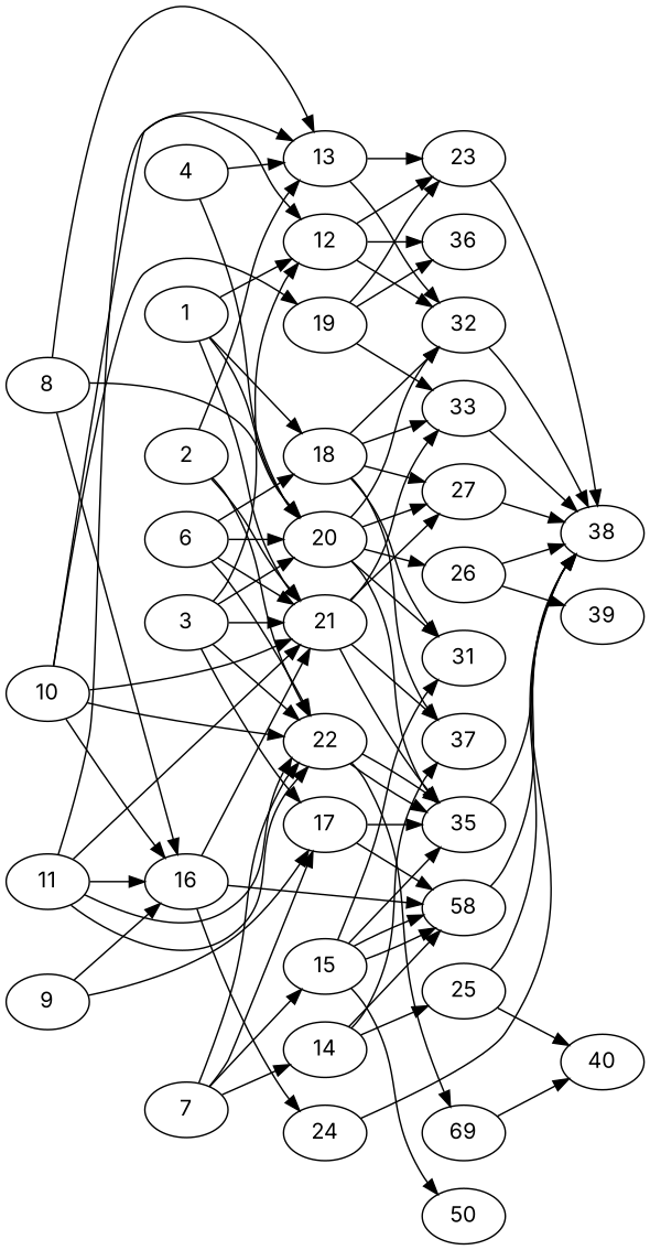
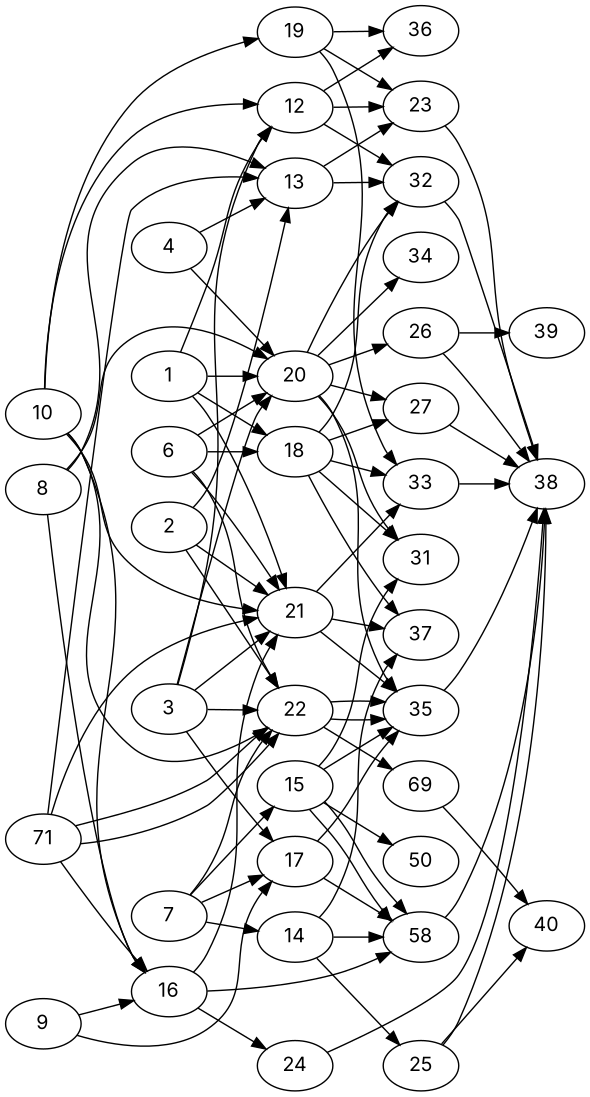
  digraph {
    fontname=Inter
    rankdir=LR
    node [alpha=0.19 fontname=Inter]
    edge [fontname=Inter]
    1 [alpha=0.05 expect_size=14306304]
    12 [alpha=0.00 expect_size=33544192]
    18 [alpha=0.01 expect_size=5926912]
    20 [alpha=0.10 expect_size=16446464]
    21 [alpha=0.12 expect_size=16027648]
    23 [expect_size=6906880]
    32 [alpha=0.14 expect_size=25550848]
    36 [alpha=0.10 expect_size=10601472]
    37 [alpha=0.10 expect_size=51985408]
    31 [alpha=0.06 expect_size=44638208]
    27 [alpha=0.06 expect_size=39928832]
    33 [alpha=0.14 expect_size=8941568]
    35 [alpha=0.05 expect_size=7035904]
    26 [alpha=0.18 expect_size=7009280]
+   34 [alpha=0.18 expect_size=6721536]
    38 [alpha=0.09 expect_size=18520064]
    39 [alpha=0.07 expect_size=20659200]
    2 [expect_size=49657856]
    13 [alpha=0.04 expect_size=31817728]
    22 [alpha=0.13 expect_size=6193152]
    n21 [expect_size=42311680 label=69]
    40 [alpha=0.10 expect_size=19002368]
    3 [alpha=0.13 expect_size=17152000]
    17 [alpha=0.20 expect_size=39255040]
    n25 [alpha=0.01 expect_size=39567360 label=58]
    4 [expect_size=40573952]
    6 [alpha=0.16 expect_size=39811072]
    7 [alpha=0.06 expect_size=34130944]
    14 [expect_size=14546944]
    15 [alpha=0.17 expect_size=12009472]
    25 [alpha=0.02 expect_size=14389248]
    n32 [alpha=0.09 expect_size=21788672 label=50]
    8 [alpha=0.18 expect_size=21325824]
    16 [alpha=0.14 expect_size=48279552]
    24 [alpha=0.00 expect_size=17117184]
    9 [alpha=0.07 expect_size=13027328]
    10 [alpha=0.20 expect_size=31828992]
    19 [alpha=0.11 expect_size=48157696]
-   11 [alpha=0.16 expect_size=21917696]
+   11 [alpha=0.16 expect_size=21917696 label=71]
    1 -> 12
    1 -> 18
    1 -> 20
    1 -> 21
    12 -> 23
    12 -> 32
    12 -> 36
    18 -> 32
    18 -> 37
    18 -> 31
    18 -> 27
    18 -> 33
    20 -> 32
    20 -> 31
    20 -> 27
    20 -> 35
    20 -> 26
+   20 -> 34
    21 -> 37
-   21 -> 27
    21 -> 33
    21 -> 35
    23 -> 38
    32 -> 38
    27 -> 38
    33 -> 38
    35 -> 38
    26 -> 38
    26 -> 39
    2 -> 21
    2 -> 13
    2 -> 22
    13 -> 23
    13 -> 32
    22 -> 35
    22 -> 35
    22 -> n21
    n21 -> 40
    3 -> 12
    3 -> 20
    3 -> 21
    3 -> 22
    3 -> 17
    17 -> 35
    17 -> n25
    n25 -> 38
    4 -> 20
    4 -> 13
    6 -> 18
    6 -> 20
    6 -> 21
    6 -> 22
    7 -> 22
    7 -> 17
    7 -> 14
    7 -> 15
    14 -> 37
    14 -> n25
    14 -> 25
    15 -> 31
    15 -> 35
    15 -> n25
    15 -> n25
    15 -> n32
    25 -> 38
    25 -> 40
    8 -> 20
    8 -> 13
    8 -> 16
    16 -> 21
    16 -> n25
    16 -> 24
    24 -> 38
    9 -> 17
    9 -> 16
    10 -> 12
    10 -> 21
    10 -> 22
    10 -> 16
    10 -> 19
    19 -> 23
    19 -> 36
    19 -> 33
    11 -> 21
    11 -> 13
    11 -> 22
    11 -> 22
    11 -> 16
  }
